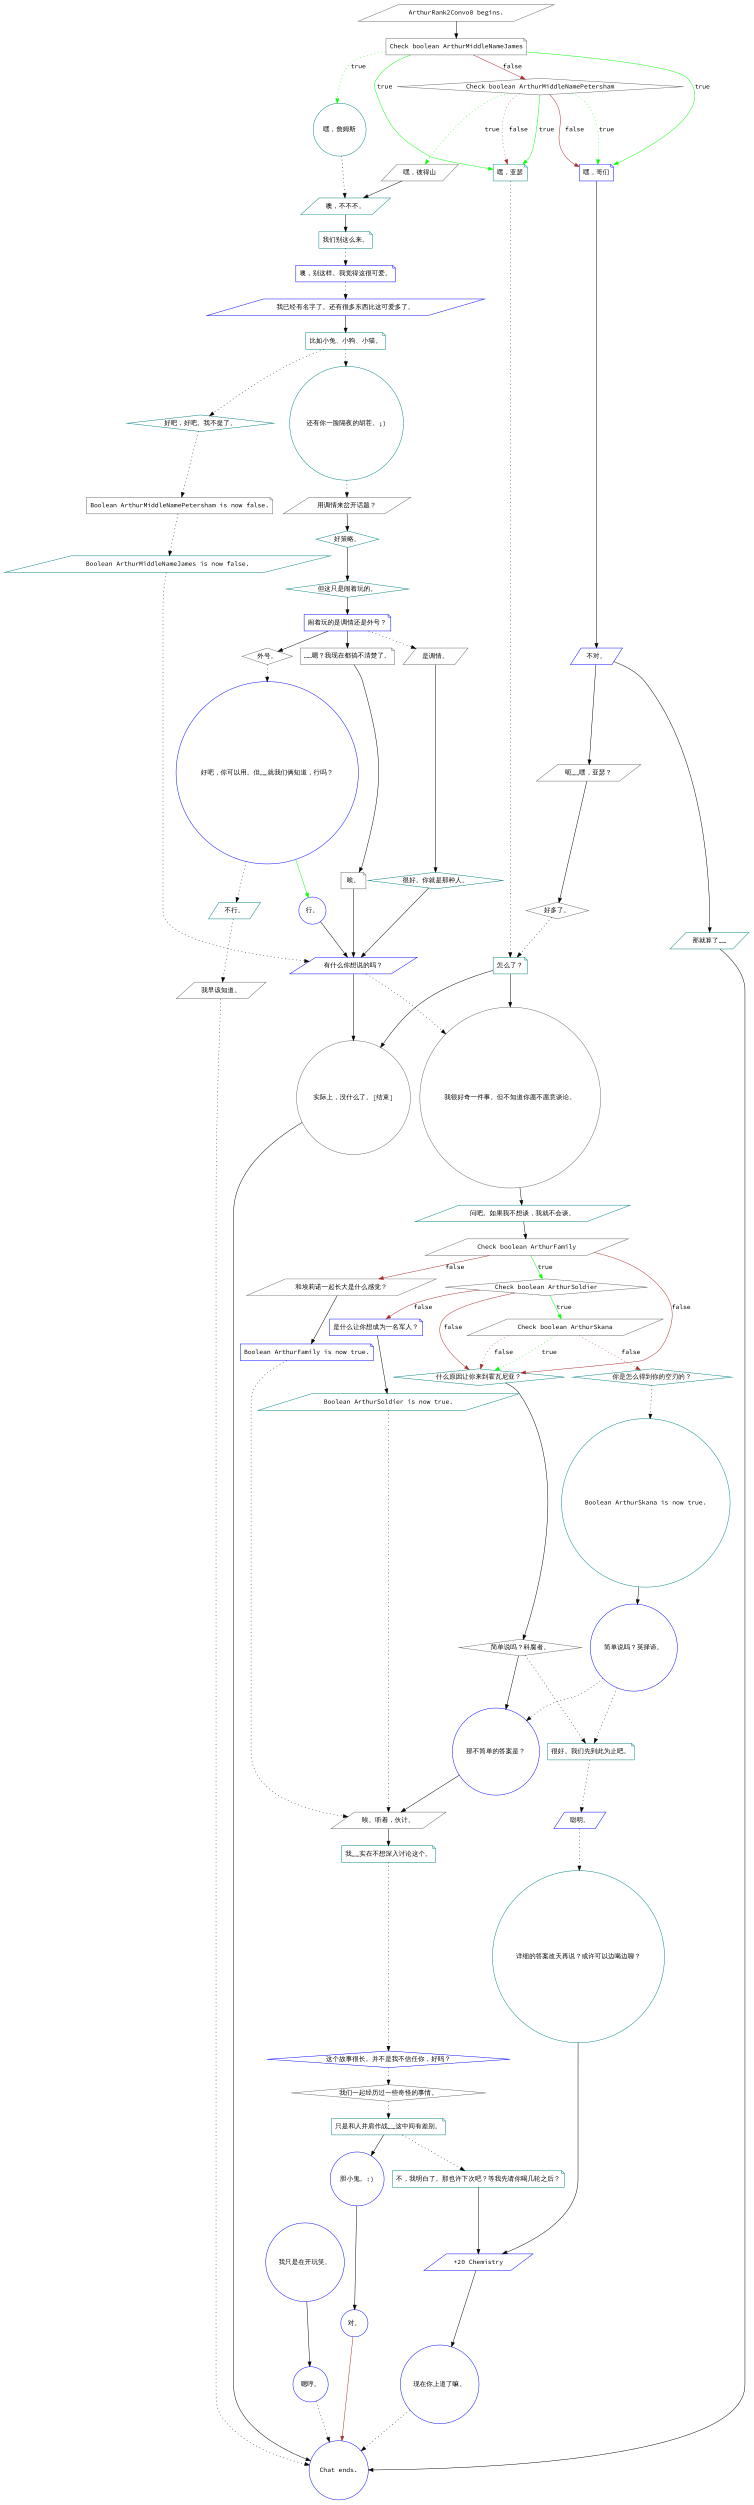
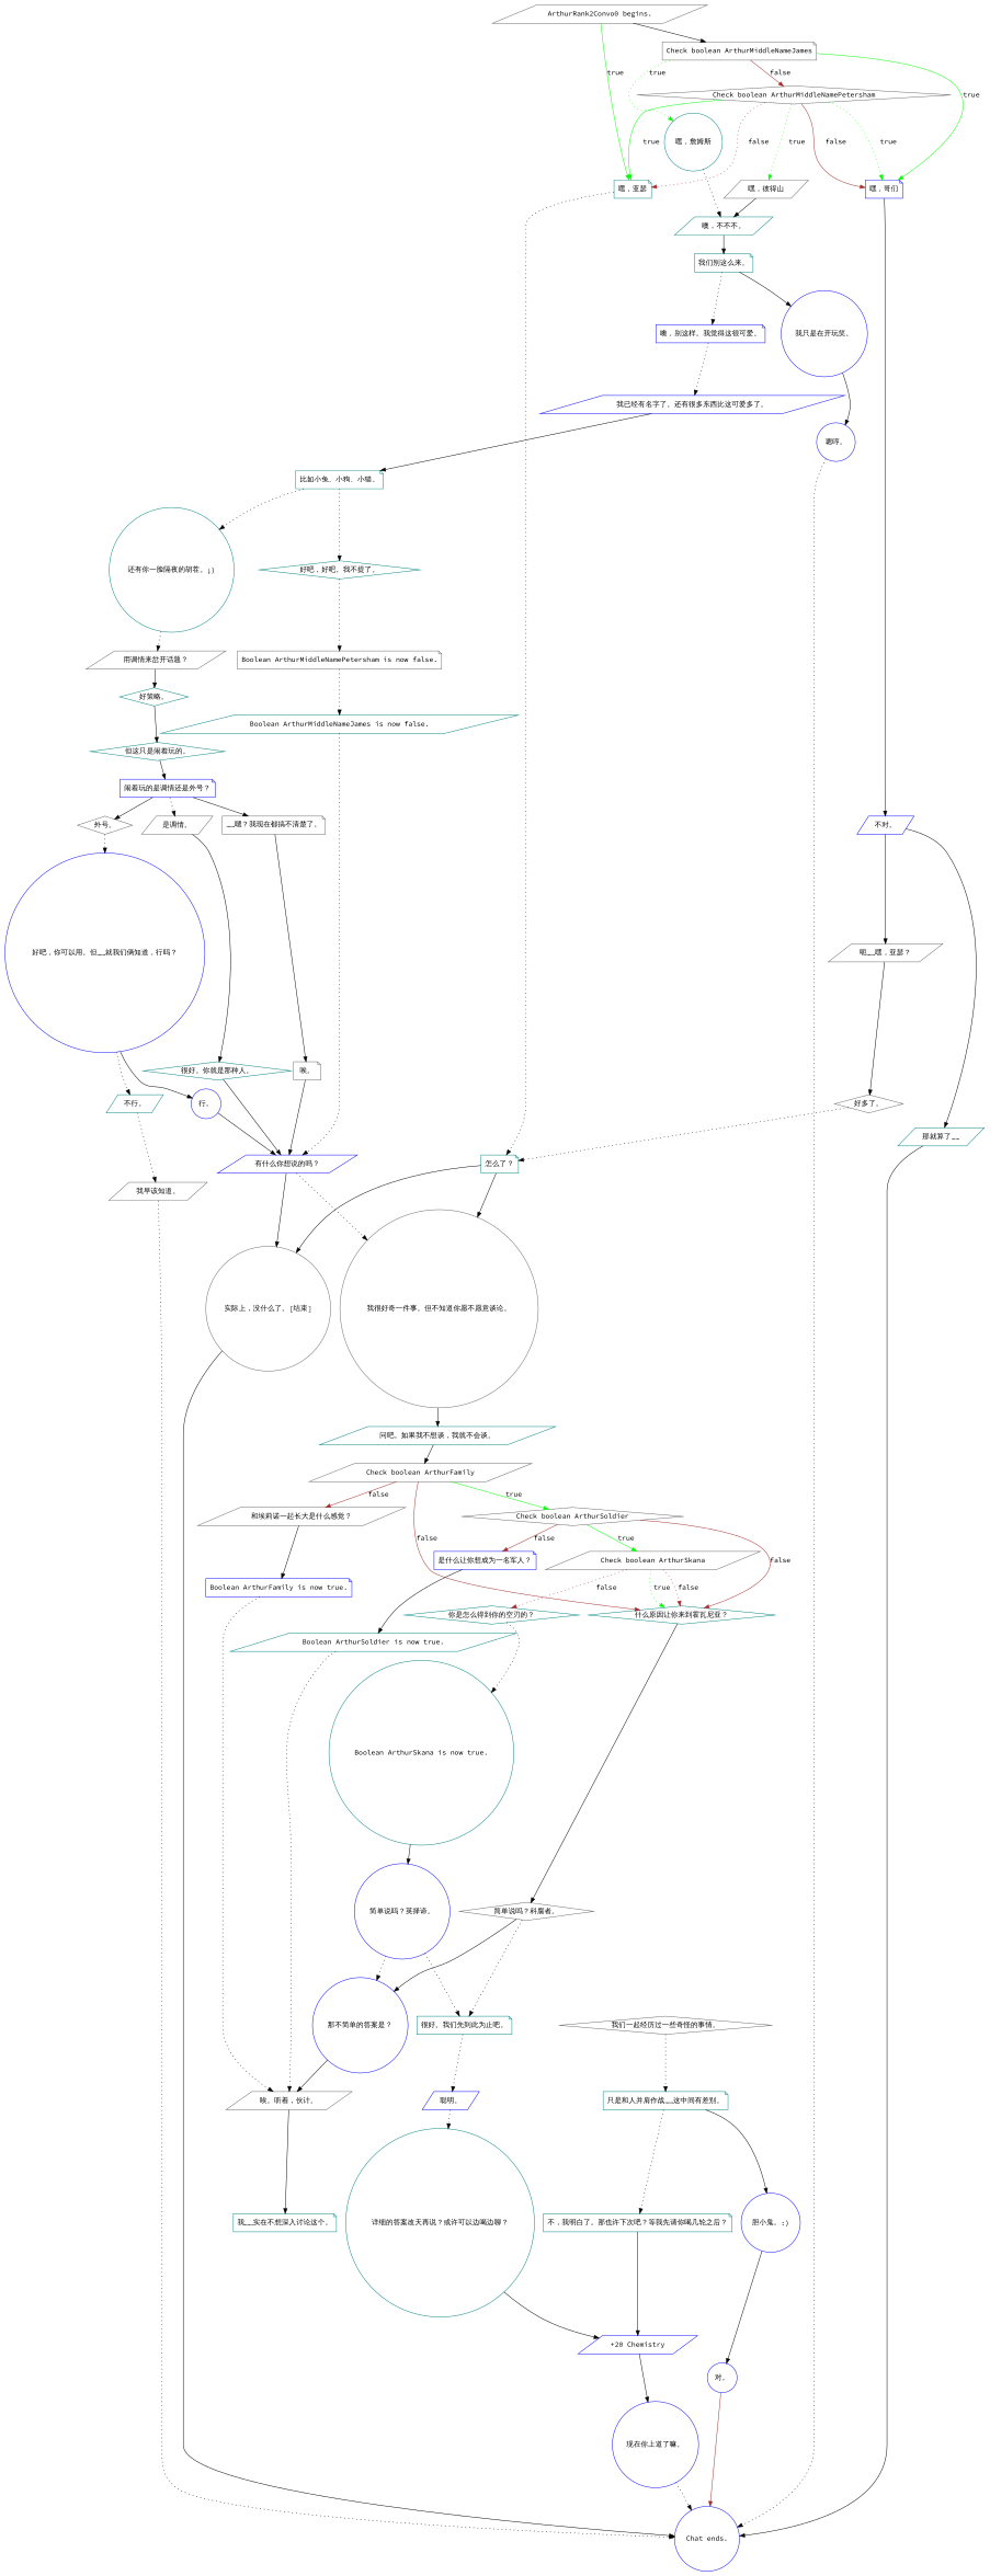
  digraph {
    fontname="Source Code Pro"
    node [color=teal fontname="Source Code Pro" shape=parallelogram]
    edge [fontname="Source Code Pro" style=solid]
    n1 [color=gray40 label="ArthurRank2Convo0 begins."]
    n2 [color=gray40 label="Check boolean ArthurMiddleNameJames" shape=note]
    n3 [label="嘿，詹姆斯" shape=circle]
    n4 [label="嘿，亚瑟" shape=note]
    n5 [color=blue label="嘿，哥们" shape=note]
    n6 [color=gray40 label="Check boolean ArthurMiddleNamePetersham" shape=diamond]
    n7 [label="噢，不不不。"]
    n8 [label="怎么了？" shape=note]
    n9 [color=blue label="不对。"]
    n10 [color=gray40 label="嘿，彼得山"]
    n11 [label="我们别这么来。" shape=note]
    n12 [color=gray40 label="我很好奇一件事。但不知道你愿不愿意谈论。" shape=circle]
    n13 [color=gray40 label="实际上，没什么了。[结束]" shape=circle]
    n14 [label="那就算了……"]
    n15 [color=gray40 label="呃……嘿，亚瑟？"]
    n16 [color=blue label="噢，别这样。我觉得这很可爱。" shape=note]
    n17 [color=blue label="我只是在开玩笑。" shape=circle]
    n18 [label="问吧。如果我不想谈，我就不会谈。"]
    "Chat ends." [color=blue shape=circle]
    n20 [color=gray40 label="好多了。" shape=diamond]
    n21 [color=blue label="我已经有名字了。还有很多东西比这可爱多了。"]
    n22 [color=blue label="嗯哼。" shape=circle]
    n23 [color=gray40 label="Check boolean ArthurFamily"]
    n24 [label="比如小兔、小狗、小猫。" shape=note]
    n25 [color=gray40 label="Check boolean ArthurSoldier" shape=diamond]
    n26 [color=gray40 label="和埃莉诺一起长大是什么感觉？"]
    n27 [label="什么原因让你来到霍瓦尼亚？" shape=diamond]
    n28 [label="还有你一脸隔夜的胡茬。;)" shape=circle]
    n29 [label="好吧，好吧。我不提了。" shape=diamond]
    n30 [color=gray40 label="Check boolean ArthurSkana"]
    n31 [color=blue label="是什么让你想成为一名军人？" shape=note]
    n32 [color=blue label="Boolean ArthurFamily is now true." shape=note]
    n33 [color=gray40 label="简单说吗？科腐者。" shape=diamond]
    n34 [color=gray40 label="用调情来岔开话题？"]
    n35 [color=gray40 label="Boolean ArthurMiddleNamePetersham is now false." shape=note]
    n36 [label="你是怎么得到你的空刃的？" shape=diamond]
    n37 [label="Boolean ArthurSoldier is now true."]
    n38 [color=gray40 label="唉。听着，伙计。"]
    n39 [label="很好。我们先到此为止吧。" shape=note]
    n40 [color=blue label="那不简单的答案是？" shape=circle]
    n41 [label="好策略。" shape=diamond]
    n42 [label="Boolean ArthurMiddleNameJames is now false."]
    n43 [label="Boolean ArthurSkana is now true." shape=circle]
    n44 [label="我……实在不想深入讨论这个。" shape=note]
    n45 [color=blue label="聪明。"]
    n46 [label="但这只是闹着玩的。" shape=diamond]
    n47 [color=blue label="有什么你想说的吗？"]
    n48 [color=blue label="简单说吗？英择谛。" shape=circle]
-   n49 [color=blue label="这个故事很长。并不是我不信任你，好吗？" shape=diamond]
    n50 [label="详细的答案改天再说？或许可以边喝边聊？" shape=circle]
    n51 [color=blue label="闹着玩的是调情还是外号？" shape=note]
    n52 [color=gray40 label="我们一起经历过一些奇怪的事情。" shape=diamond]
    n53 [color=blue label="+20 Chemistry"]
    n54 [color=gray40 label="唉。" shape=note]
    n55 [color=gray40 label="……嗯？我现在都搞不清楚了。" shape=note]
    n56 [color=gray40 label="是调情。"]
    n57 [color=gray40 label="外号。" shape=diamond]
    n58 [label="只是和人并肩作战……这中间有差别。" shape=note]
    n59 [color=blue label="现在你上道了嘛。" shape=circle]
    n60 [label="很好。你就是那种人。" shape=diamond]
    n61 [color=blue label="好吧，你可以用。但……就我们俩知道，行吗？" shape=circle]
    n62 [label="不，我明白了。那也许下次吧？等我先请你喝几轮之后？" shape=note]
    n63 [color=blue label="胆小鬼。:)" shape=circle]
    n64 [color=blue label="行。" shape=circle]
    n65 [label="不行。"]
    n66 [color=blue label="对。" shape=circle]
    n67 [color=gray40 label="我早该知道。"]
    n1 -> n2
    n2 -> n3 [color=green label=true style=dotted]
-   n2 -> n4 [color=green label=true]
+   n1 -> n4 [color=green label=true]
    n2 -> n5 [color=green label=true]
    n2 -> n6 [color=brown label=false]
    n3 -> n7 [style=dotted]
    n4 -> n8 [style=dotted]
    n5 -> n9
    n6 -> n4 [color=green label=true]
    n6 -> n4 [color=brown label=false style=dotted]
    n6 -> n5 [color=green label=true style=dotted]
    n6 -> n5 [color=brown label=false]
    n6 -> n10 [color=green label=true style=dotted]
    n7 -> n11
    n8 -> n12
    n8 -> n13
    n9 -> n14
    n9 -> n15
    n10 -> n7
    n11 -> n16 [style=dotted]
+   n11 -> n17
    n12 -> n18
    n13 -> "Chat ends."
    n14 -> "Chat ends."
    n15 -> n20
    n16 -> n21 [style=dotted]
    n17 -> n22
    n18 -> n23
    n20 -> n8 [style=dotted]
    n21 -> n24
    n22 -> "Chat ends." [style=dotted]
    n23 -> n25 [color=green label=true]
    n23 -> n26 [color=brown label=false]
    n23 -> n27 [color=brown label=false]
    n24 -> n28 [style=dotted]
    n24 -> n29 [style=dotted]
    n25 -> n27 [color=brown label=false]
    n25 -> n30 [color=green label=true]
    n25 -> n31 [color=brown label=false]
    n26 -> n32
    n27 -> n33
    n28 -> n34 [style=dotted]
    n29 -> n35 [style=dotted]
    n30 -> n27 [color=green label=true style=dotted]
    n30 -> n27 [color=brown label=false style=dotted]
    n30 -> n36 [color=brown label=false style=dotted]
    n31 -> n37
    n32 -> n38 [style=dotted]
    n33 -> n39 [style=dotted]
    n33 -> n40
    n34 -> n41
    n35 -> n42 [style=dotted]
    n36 -> n43 [style=dotted]
    n37 -> n38 [style=dotted]
    n38 -> n44
    n39 -> n45 [style=dotted]
    n40 -> n38
    n41 -> n46
    n42 -> n47 [style=dotted]
    n43 -> n48
-   n44 -> n49 [style=dotted]
    n45 -> n50 [style=dotted]
    n46 -> n51
    n47 -> n12 [style=dotted]
    n47 -> n13
    n48 -> n39 [style=dotted]
    n48 -> n40 [style=dotted]
-   n49 -> n52 [style=dotted]
    n50 -> n53
    n51 -> n55
    n51 -> n56 [style=dotted]
    n51 -> n57
    n52 -> n58 [style=dotted]
    n53 -> n59
    n54 -> n47
    n55 -> n54
    n56 -> n60
    n57 -> n61 [style=dotted]
    n58 -> n62 [style=dotted]
    n58 -> n63
    n59 -> "Chat ends." [style=dotted]
    n60 -> n47
-   n61 -> n64 [color=green]
+   n61 -> n64
    n61 -> n65 [style=dotted]
    n62 -> n53
    n63 -> n66
    n64 -> n47
    n65 -> n67 [style=dotted]
    n66 -> "Chat ends." [color=brown]
    n67 -> "Chat ends." [style=dotted]
  }
